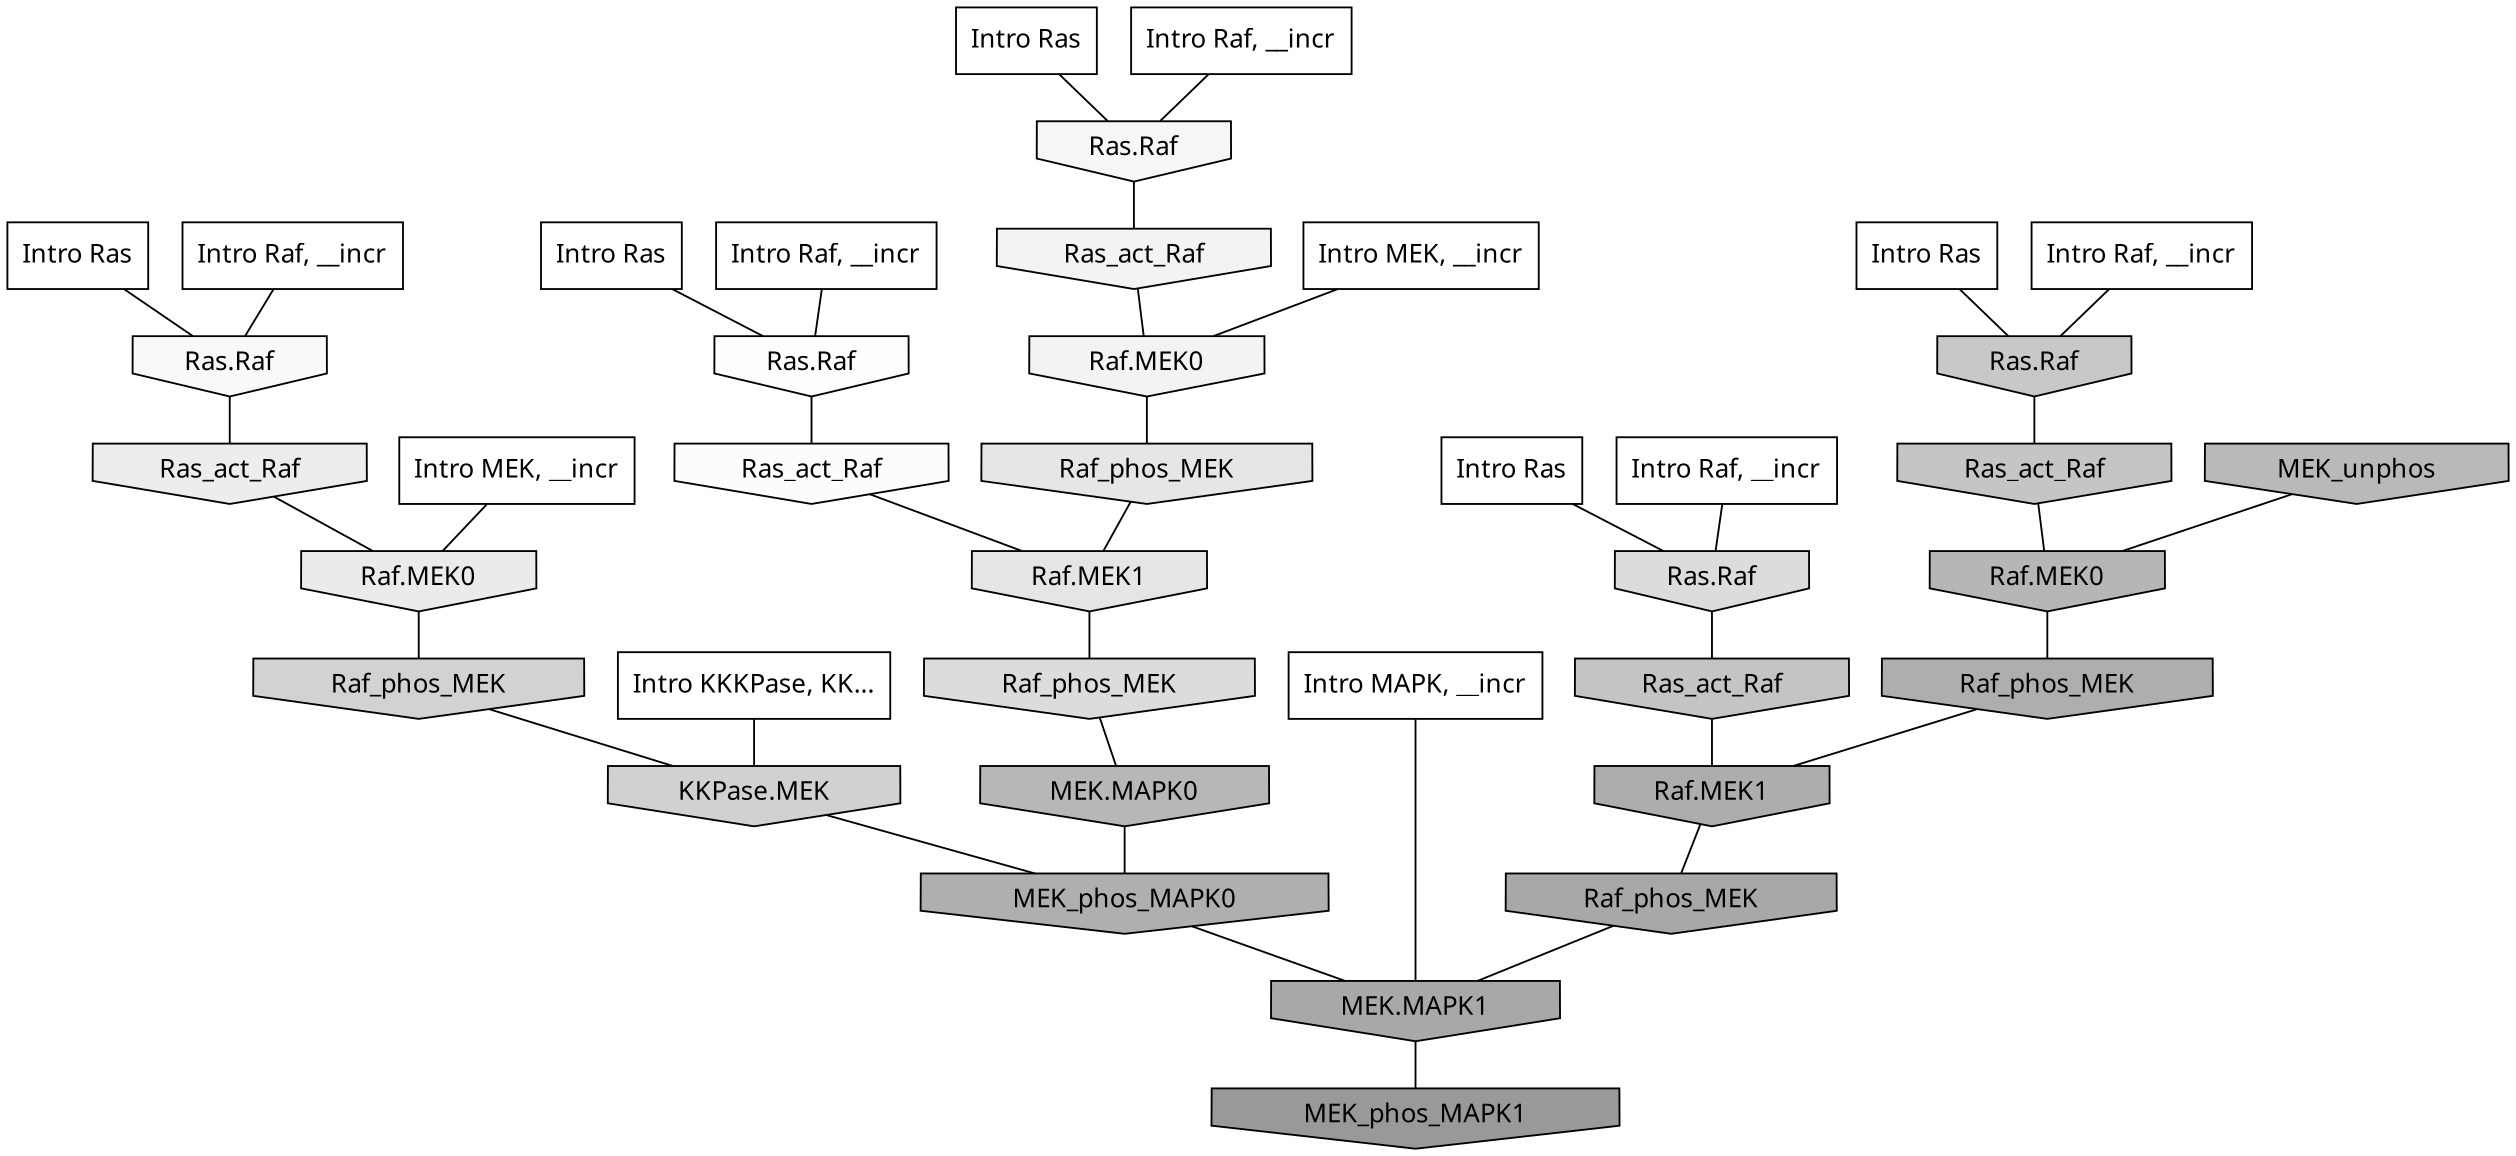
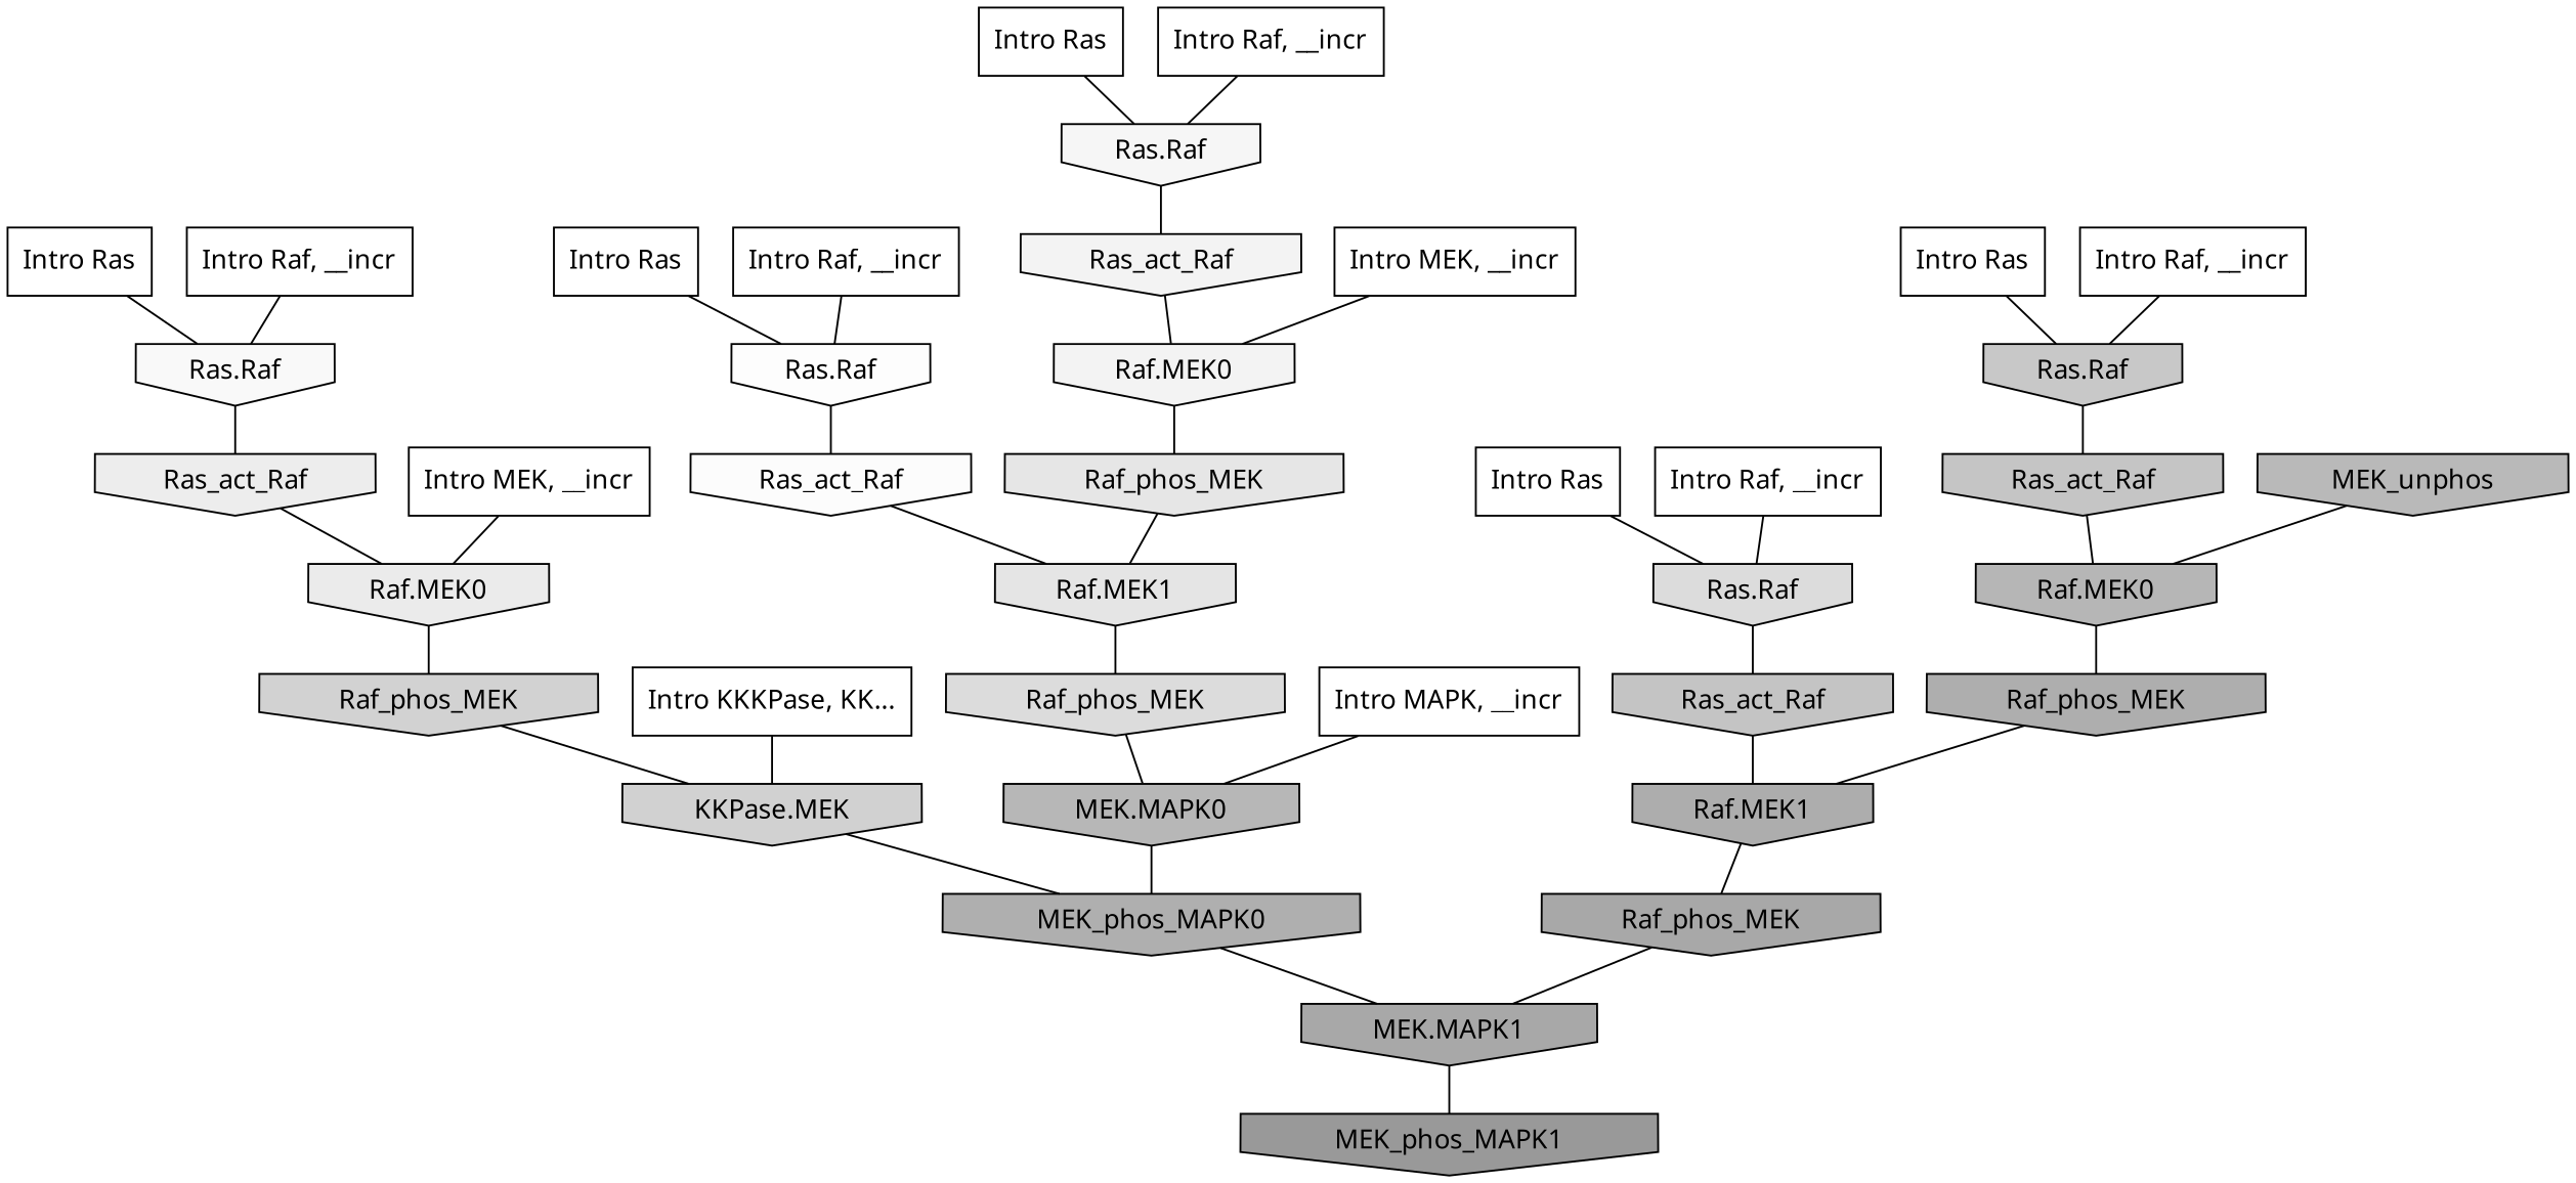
  digraph {
    rankdir=TB
    ranksep=0.30
    node [fillcolor="0.000 0.000 1.000" fontname="CMU Serif" shape=invhouse style=filled]
    edge [color="0.000 0.000 0.000" dir=none fontname="CMU Serif"]
    n1 [label="Intro Ras" shape=rectangle]
    n2 [fillcolor="0.000 0.000 0.976" label="Ras.Raf"]
    n3 [fillcolor="0.000 0.000 0.926" label=Ras_act_Raf]
    n4 [label="Intro Ras" shape=rectangle]
    n5 [fillcolor="0.000 0.000 0.860" label="Ras.Raf"]
    n6 [fillcolor="0.000 0.000 0.768" label=Ras_act_Raf]
    n7 [label="Intro Ras" shape=rectangle]
    n8 [fillcolor="0.000 0.000 0.990" label="Ras.Raf"]
    n9 [fillcolor="0.000 0.000 0.987" label=Ras_act_Raf]
    n10 [label="Intro Ras" shape=rectangle]
    n11 [fillcolor="0.000 0.000 0.961" label="Ras.Raf"]
    n12 [fillcolor="0.000 0.000 0.952" label=Ras_act_Raf]
    n13 [label="Intro Ras" shape=rectangle]
    n14 [fillcolor="0.000 0.000 0.783" label="Ras.Raf"]
    n15 [fillcolor="0.000 0.000 0.770" label=Ras_act_Raf]
    n16 [label="Intro Raf, __incr" shape=rectangle]
    n17 [label="Intro Raf, __incr" shape=rectangle]
    n18 [label="Intro Raf, __incr" shape=rectangle]
    n19 [label="Intro Raf, __incr" shape=rectangle]
    n20 [label="Intro Raf, __incr" shape=rectangle]
    n21 [label="Intro MEK, __incr" shape=rectangle]
    n22 [fillcolor="0.000 0.000 0.952" label="Raf.MEK0"]
    n23 [fillcolor="0.000 0.000 0.899" label=Raf_phos_MEK]
    n24 [label="Intro MEK, __incr" shape=rectangle]
    n25 [fillcolor="0.000 0.000 0.919" label="Raf.MEK0"]
    n26 [fillcolor="0.000 0.000 0.823" label=Raf_phos_MEK]
    n27 [label="Intro MAPK, __incr" shape=rectangle]
    n28 [fillcolor="0.000 0.000 0.716" label="MEK.MAPK0"]
    n29 [fillcolor="0.000 0.000 0.686" label=MEK_phos_MAPK0]
    n30 [label="Intro KKKPase, KK..." shape=rectangle]
    n31 [fillcolor="0.000 0.000 0.817" label="KKPase.MEK"]
    n32 [fillcolor="0.000 0.000 0.897" label="Raf.MEK1"]
    n33 [fillcolor="0.000 0.000 0.862" label=Raf_phos_MEK]
    n34 [fillcolor="0.000 0.000 0.679" label="Raf.MEK1"]
    n35 [fillcolor="0.000 0.000 0.725" label=MEK_unphos]
    n36 [fillcolor="0.000 0.000 0.711" label="Raf.MEK0"]
    n37 [fillcolor="0.000 0.000 0.681" label=Raf_phos_MEK]
    n38 [fillcolor="0.000 0.000 0.660" label=Raf_phos_MEK]
    n39 [fillcolor="0.000 0.000 0.660" label="MEK.MAPK1"]
    n40 [fillcolor="0.000 0.000 0.600" label=MEK_phos_MAPK1]
    n1 -> n2
    n2 -> n3
    n3 -> n25
    n4 -> n5
    n5 -> n6
    n6 -> n34
    n7 -> n8
    n8 -> n9
    n9 -> n32
    n10 -> n11
    n11 -> n12
    n12 -> n22
    n13 -> n14
    n14 -> n15
    n15 -> n36
    n16 -> n11
    n17 -> n2
    n18 -> n5
    n19 -> n8
    n20 -> n14
    n21 -> n22
    n22 -> n23
    n23 -> n32
    n24 -> n25
    n25 -> n26
    n26 -> n31
-   n27 -> n39
+   n27 -> n28
    n28 -> n29
    n29 -> n39
    n30 -> n31
    n31 -> n29
    n32 -> n33
    n33 -> n28
    n34 -> n38
    n35 -> n36
    n36 -> n37
    n37 -> n34
    n38 -> n39
    n39 -> n40
  }
